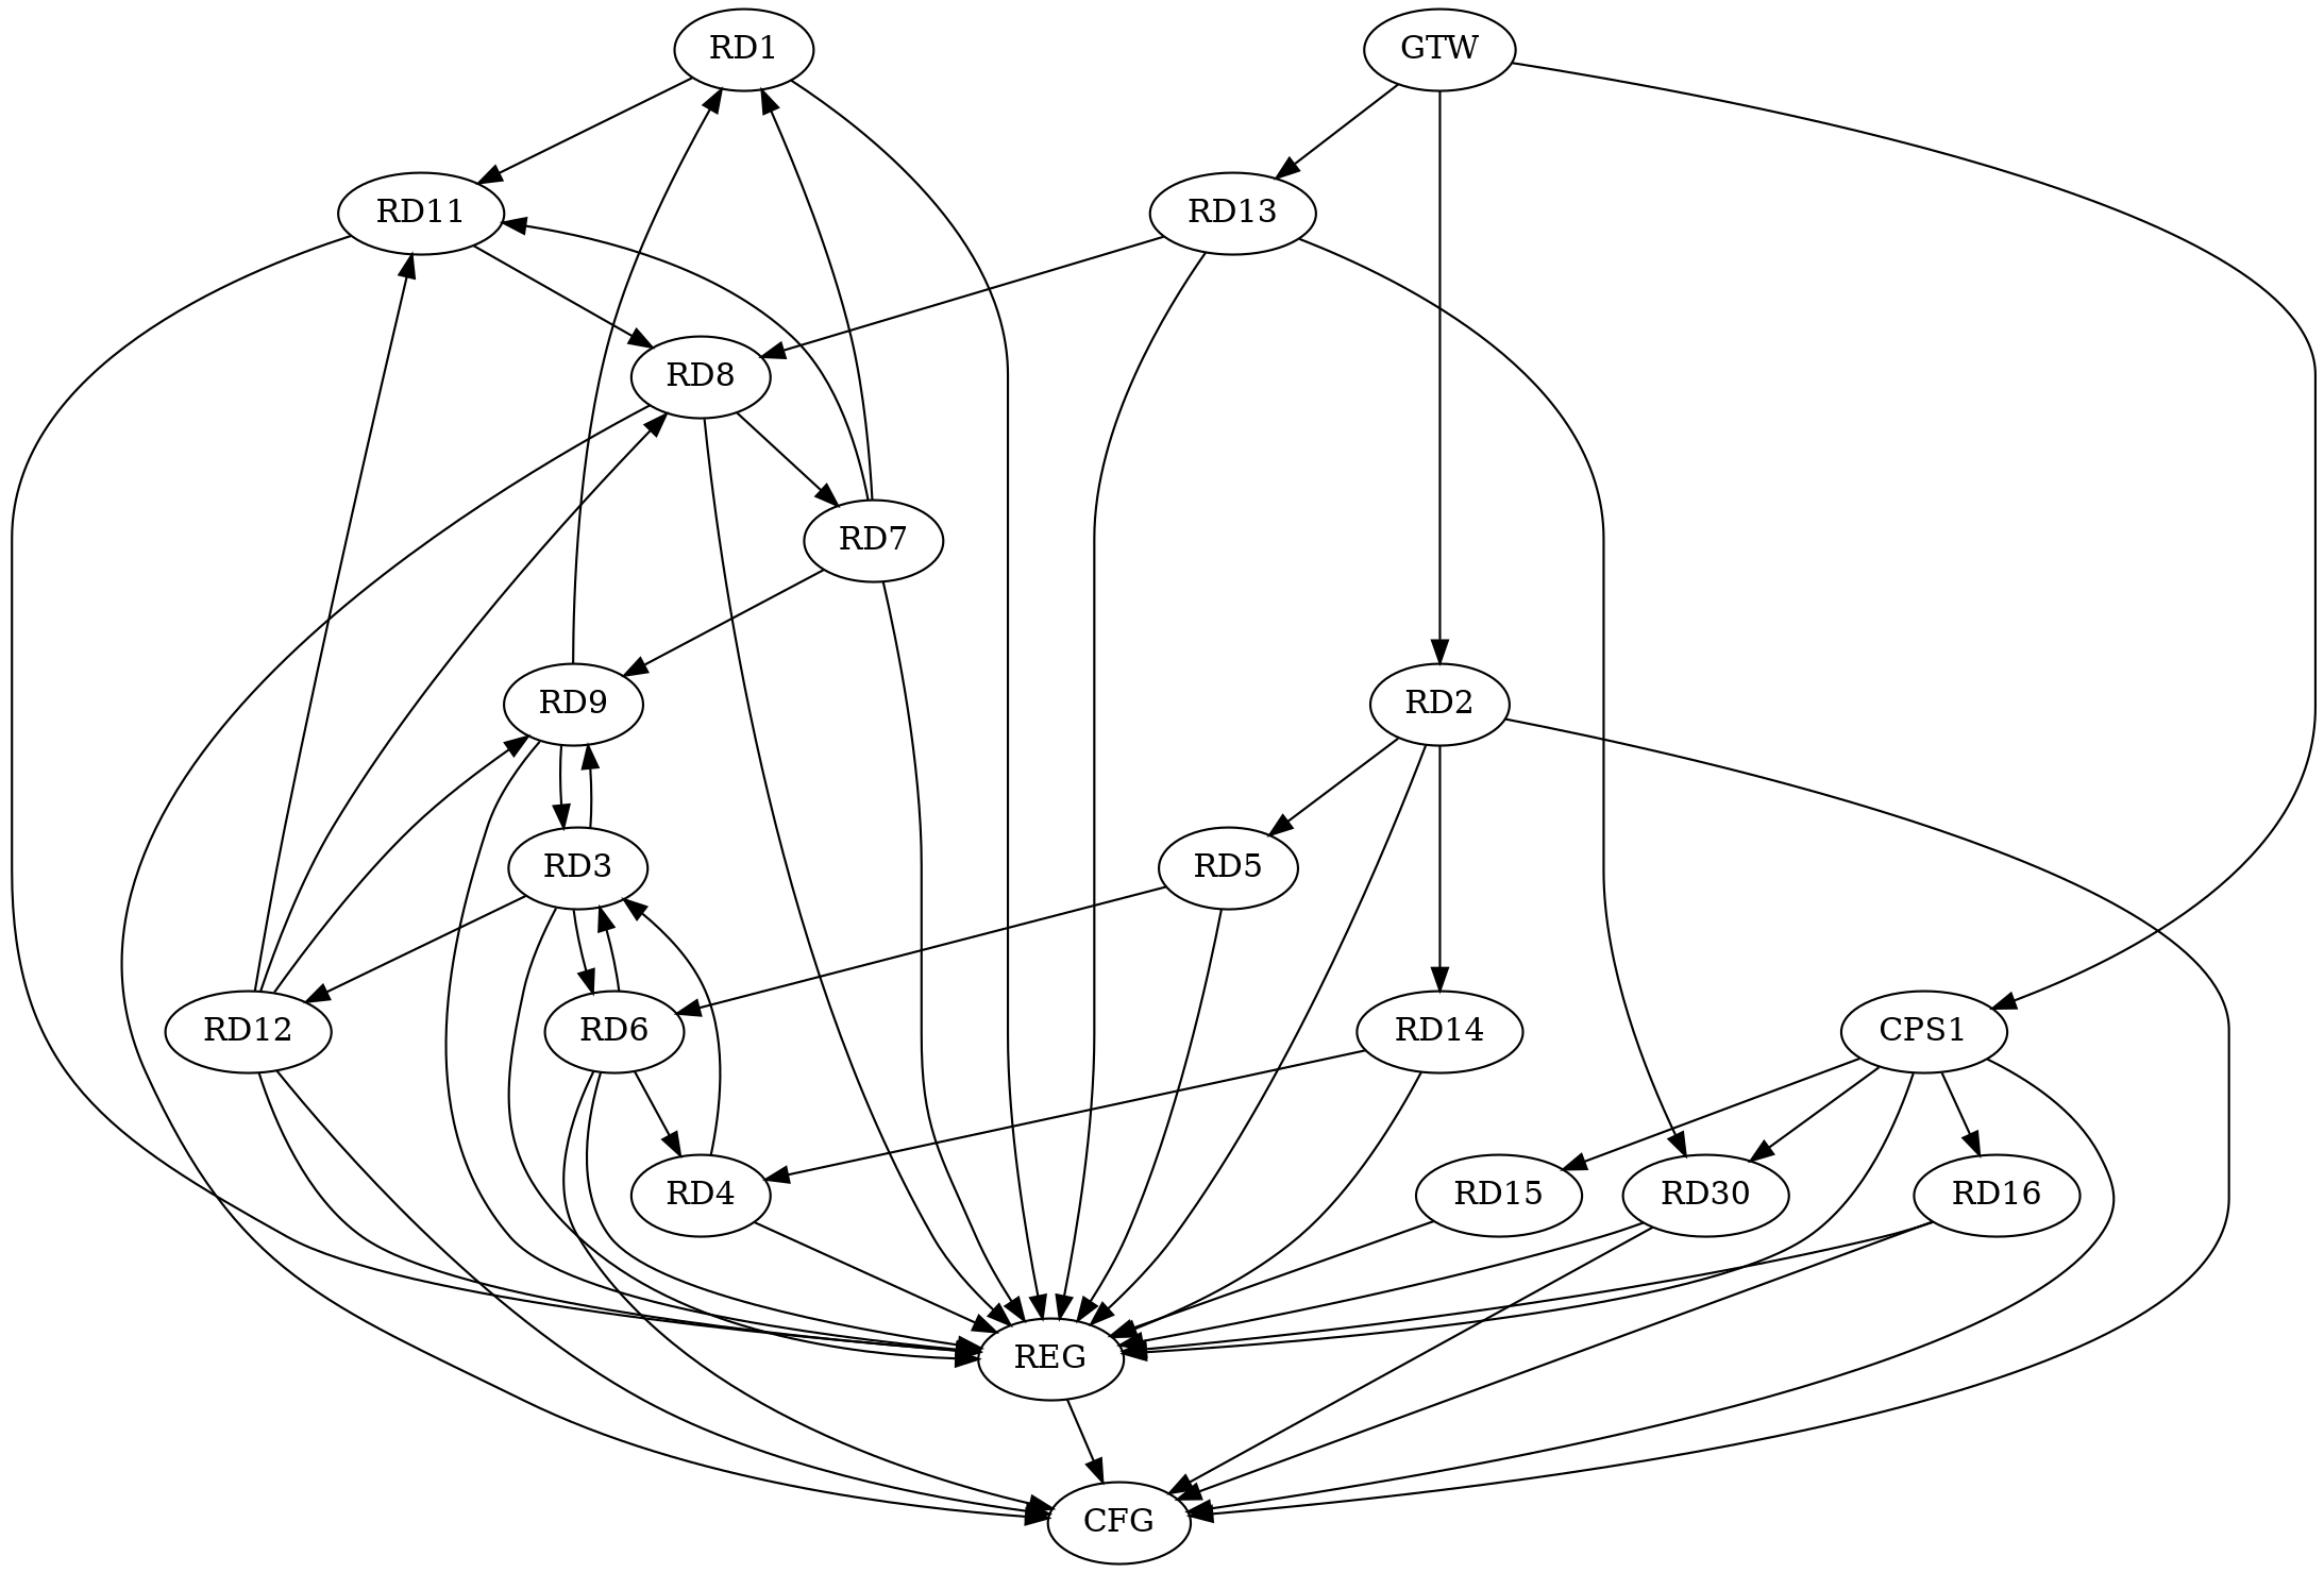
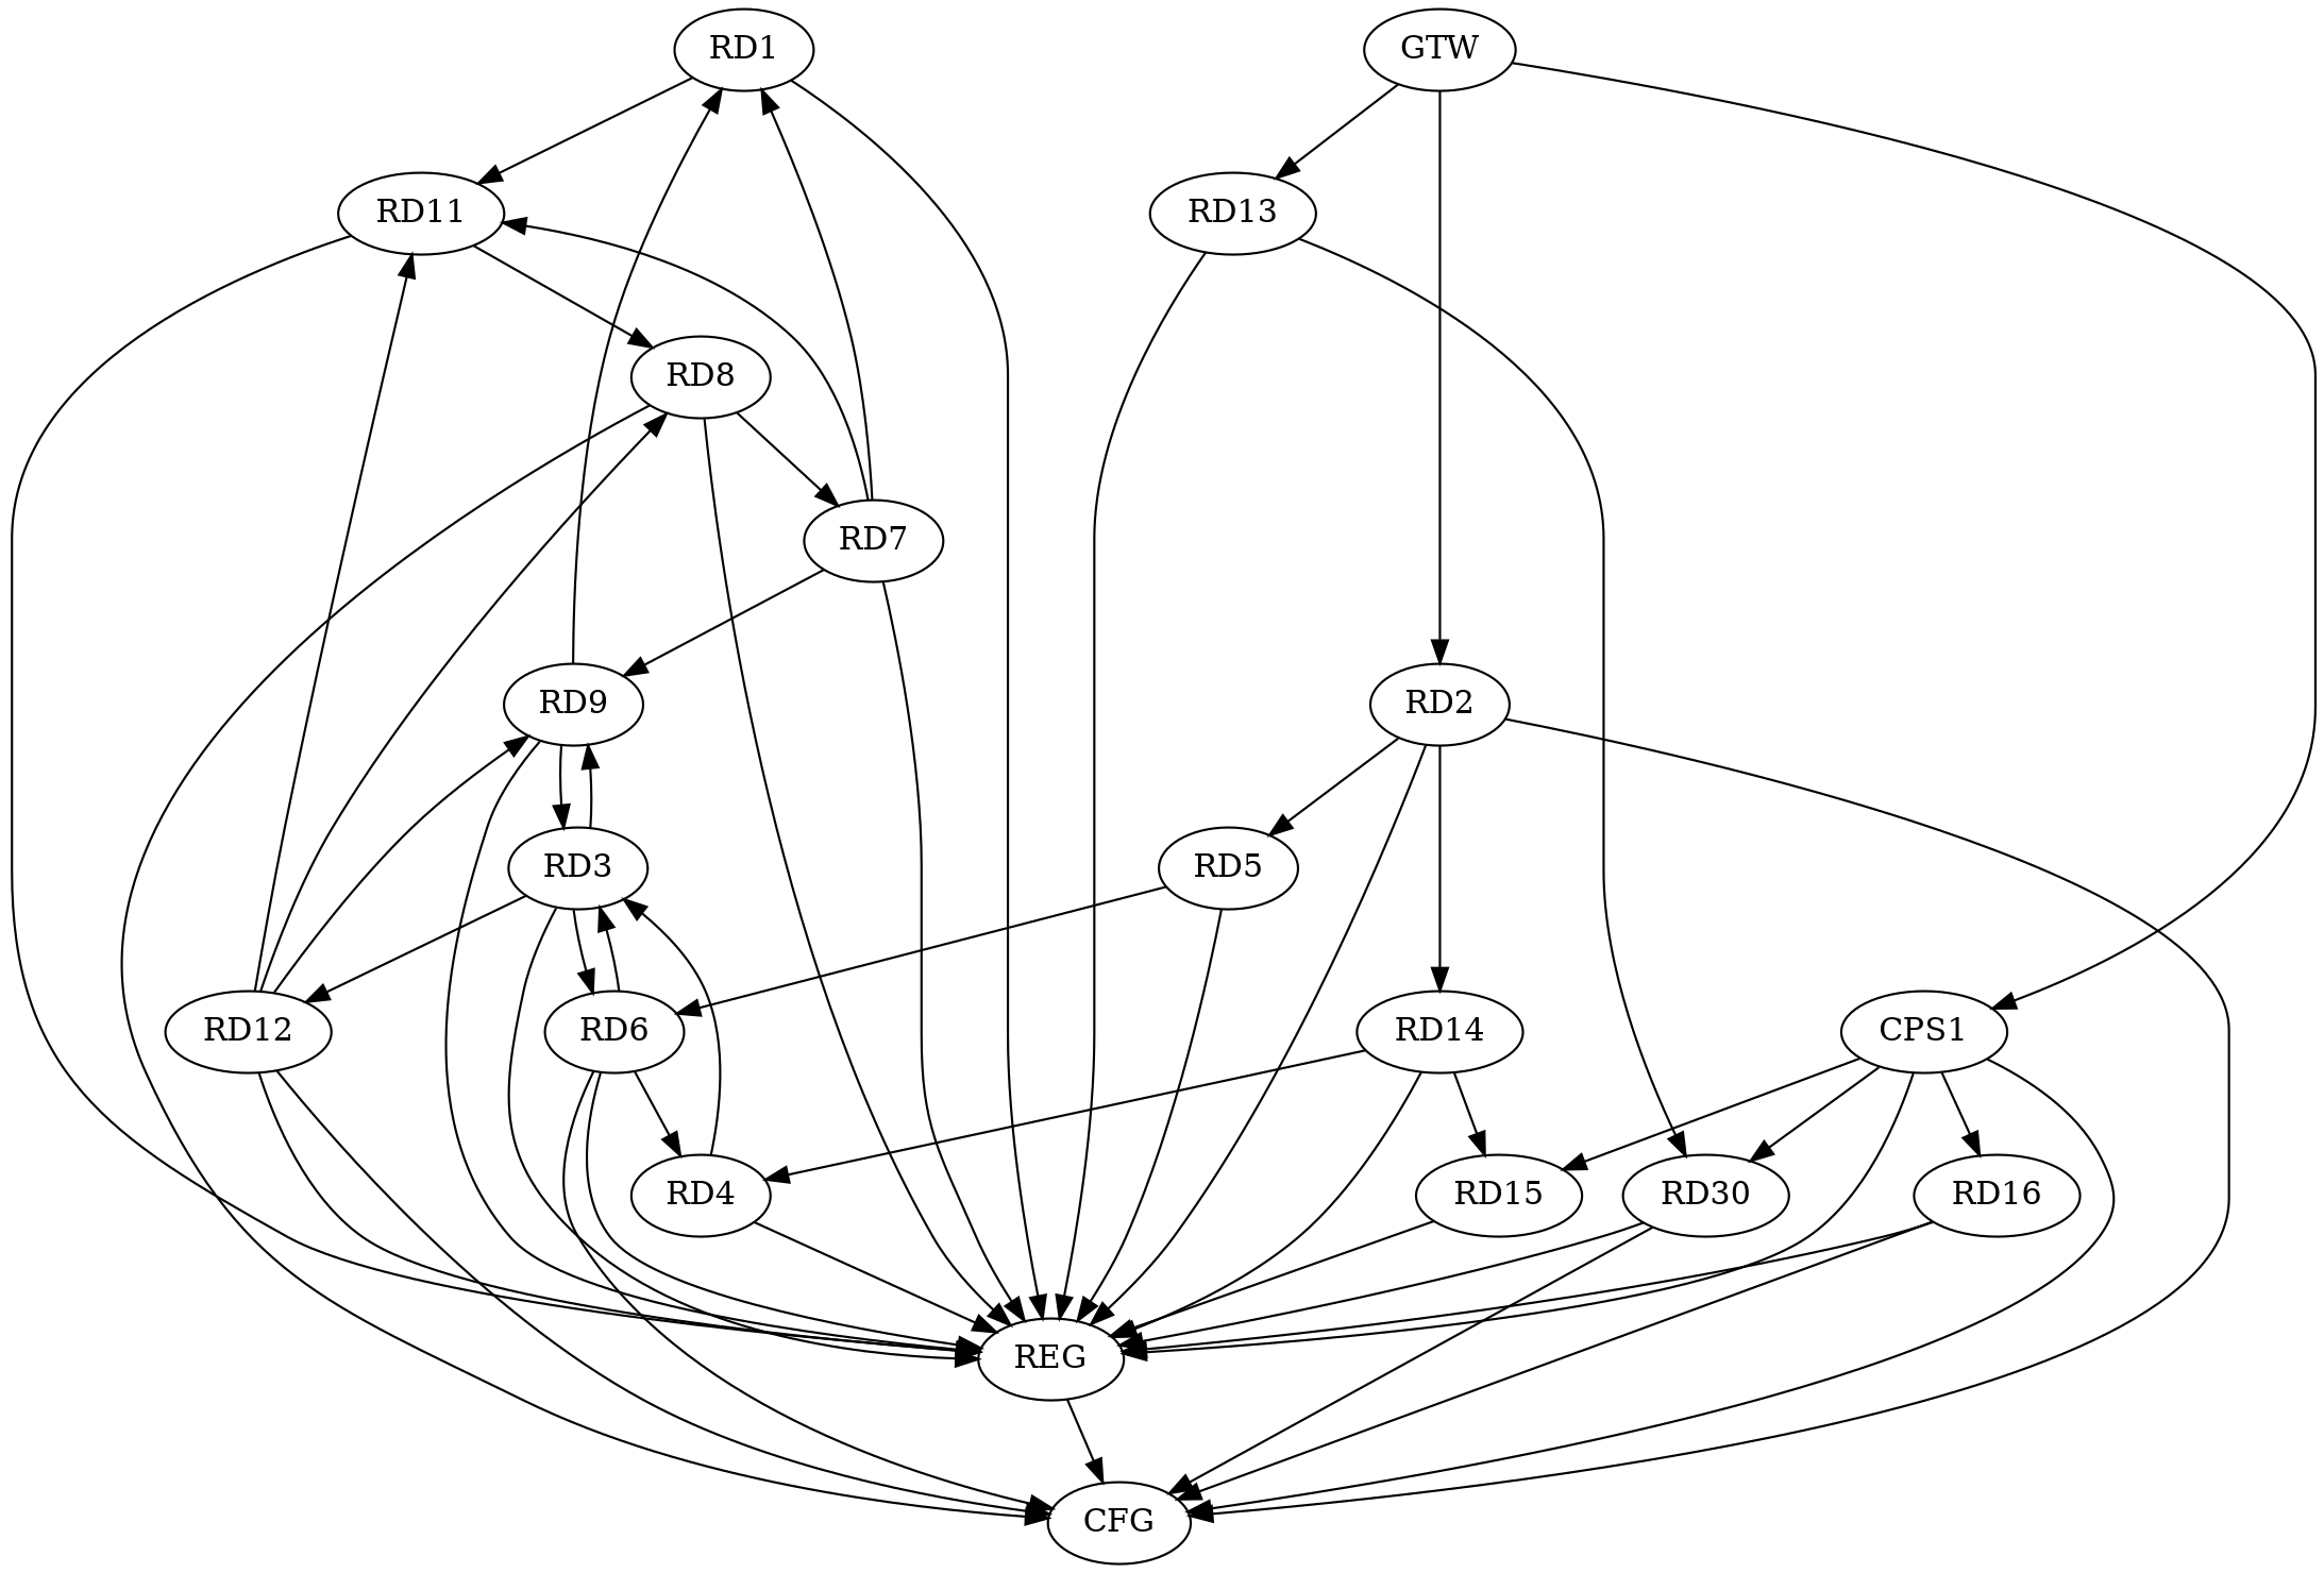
  strict digraph {
    n1 [label=RD1]
    n2 [label=RD11]
    n3 [label=REG]
    n4 [label=RD8]
    n5 [label=CFG]
    n6 [label=RD2]
    n7 [label=RD5]
    n8 [label=RD14]
    n9 [label=RD6]
    n10 [label=RD4]
    n11 [label=RD15]
    n12 [label=RD3]
    n13 [label=RD9]
    n14 [label=RD12]
    n15 [label=RD7]
    n16 [label=RD30]
    n17 [label=RD13]
    n18 [label=RD16]
    n19 [label=CPS1]
    n20 [label=GTW]
    n1 -> n2
    n1 -> n3
    n2 -> n3
    n2 -> n4
    n3 -> n5
    n4 -> n3
    n4 -> n5
    n4 -> n15
    n6 -> n3
    n6 -> n5
    n6 -> n7
    n6 -> n8
    n7 -> n3
    n7 -> n9
    n8 -> n3
    n8 -> n10
+   n8 -> n11
    n9 -> n3
    n9 -> n5
    n9 -> n10
    n9 -> n12
    n10 -> n3
    n10 -> n12
    n11 -> n3
    n12 -> n3
    n12 -> n9
    n12 -> n13
    n12 -> n14
    n13 -> n1
    n13 -> n3
    n13 -> n12
    n14 -> n2
    n14 -> n3
    n14 -> n4
    n14 -> n5
    n14 -> n13
    n15 -> n1
    n15 -> n2
    n15 -> n3
    n15 -> n13
    n16 -> n3
    n16 -> n5
    n17 -> n3
-   n17 -> n4
    n17 -> n16
    n18 -> n3
    n18 -> n5
    n19 -> n3
    n19 -> n5
    n19 -> n11
    n19 -> n16
    n19 -> n18
    n20 -> n6
    n20 -> n17
    n20 -> n19
  }
